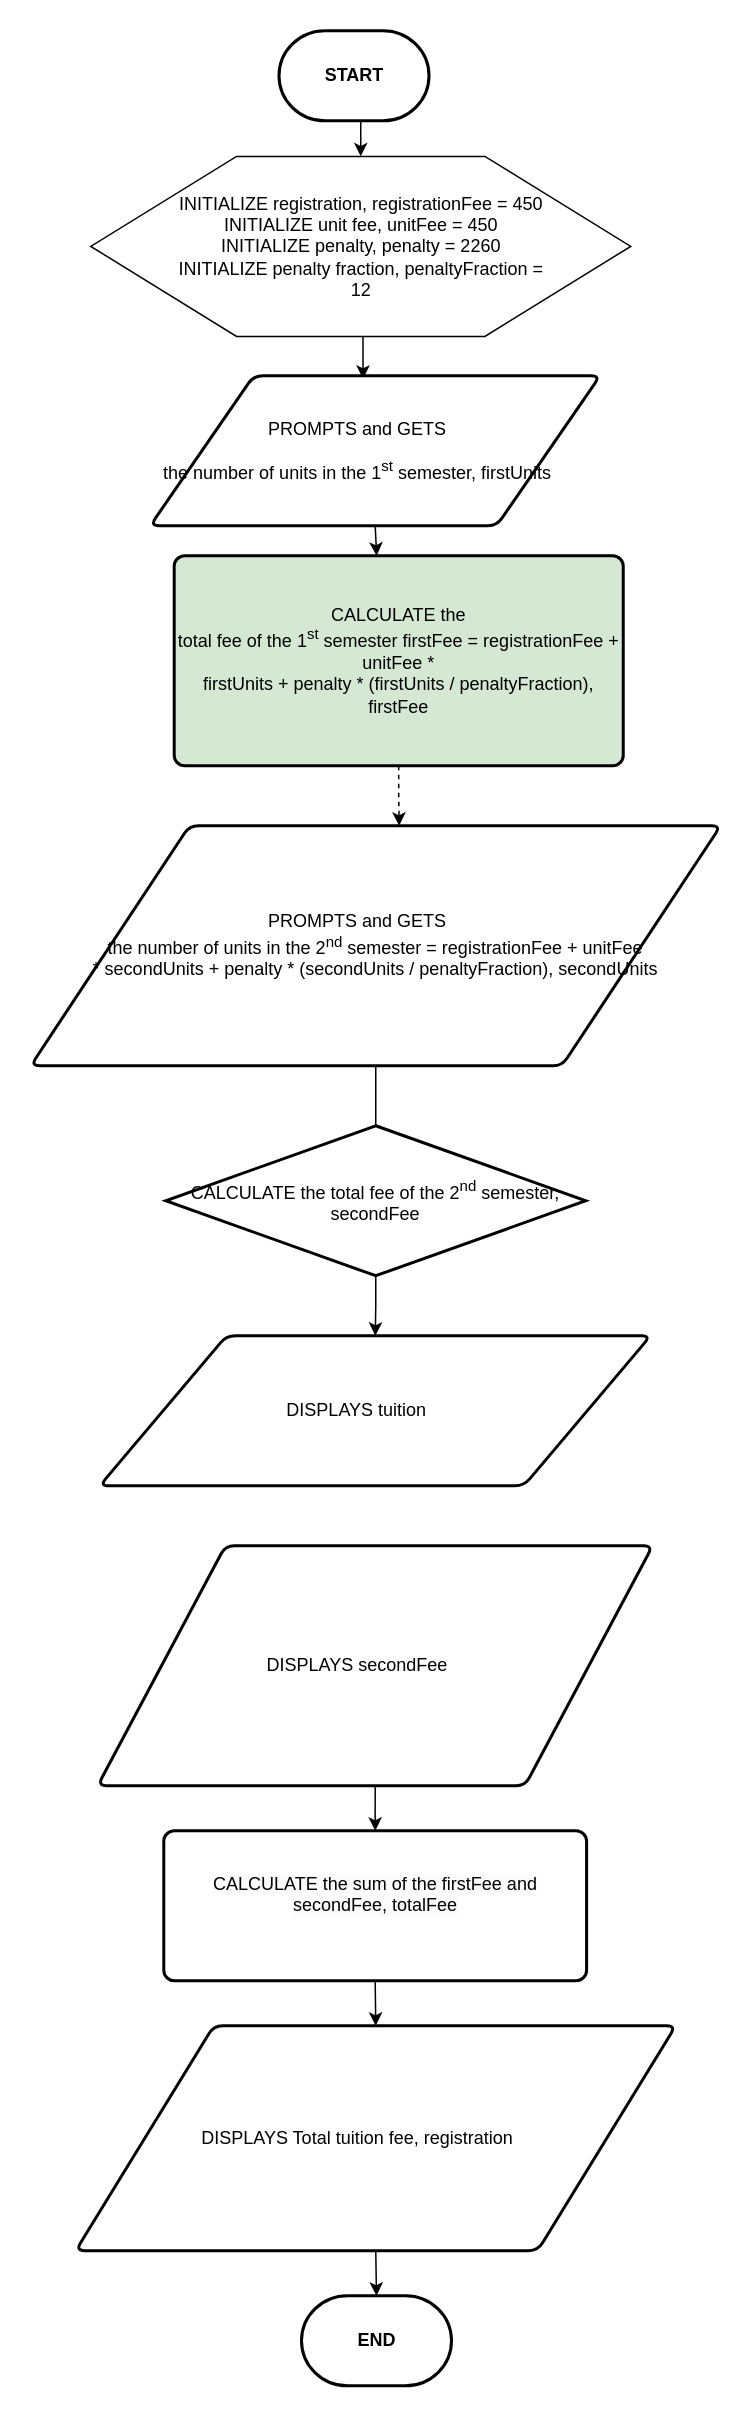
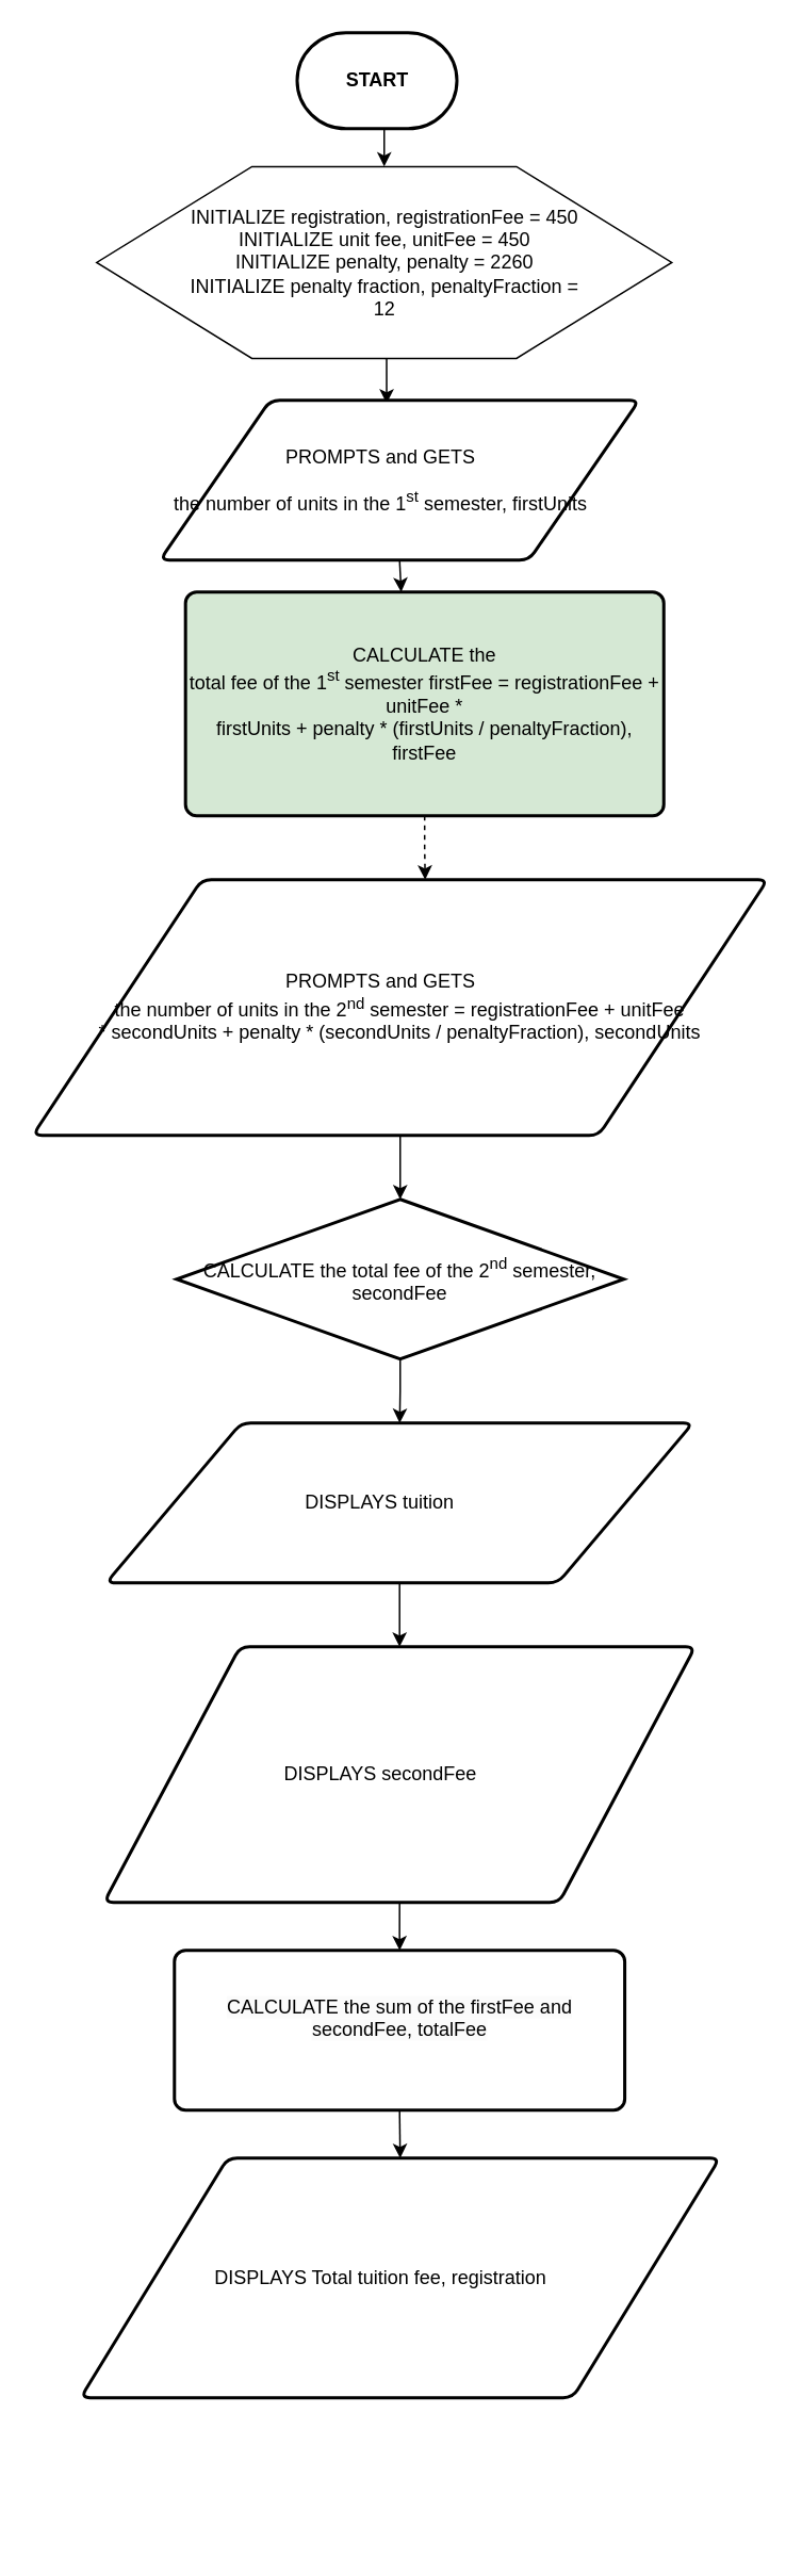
  <mxCell id="0" />
  <mxCell id="1" parent="0" />
  <mxCell id="2" style="edgeStyle=orthogonalEdgeStyle;rounded=0;orthogonalLoop=1;jettySize=auto;html=1;exitX=0.5;exitY=1;exitDx=0;exitDy=0;exitPerimeter=0;entryX=0.5;entryY=0;entryDx=0;entryDy=0;" edge="1" parent="1" source="3" target="6"><mxGeometry relative="1" as="geometry" /></mxCell>
  <mxCell id="3" value="&lt;b&gt;START&lt;/b&gt;" style="strokeWidth=2;html=1;shape=mxgraph.flowchart.terminator;whiteSpace=wrap;" vertex="1" parent="1"><mxGeometry x="185.5" y="20" width="100" height="60" as="geometry" /></mxCell>
- <mxCell id="4" value="&lt;b&gt;END&lt;/b&gt;" style="strokeWidth=2;html=1;shape=mxgraph.flowchart.terminator;whiteSpace=wrap;" vertex="1" parent="1"><mxGeometry x="200.5" y="1530" width="100" height="60" as="geometry" /></mxCell>
  <mxCell id="5" style="edgeStyle=orthogonalEdgeStyle;rounded=0;orthogonalLoop=1;jettySize=auto;html=1;exitX=0.5;exitY=1;exitDx=0;exitDy=0;entryX=0.473;entryY=0.02;entryDx=0;entryDy=0;entryPerimeter=0;" edge="1" parent="1" source="6" target="8"><mxGeometry relative="1" as="geometry" /></mxCell>
  <mxCell id="6" value="" style="verticalLabelPosition=bottom;verticalAlign=top;html=1;shape=hexagon;perimeter=hexagonPerimeter2;arcSize=6;size=0.27;" vertex="1" parent="1"><mxGeometry x="60" y="103.75" width="360" height="120" as="geometry" /></mxCell>
  <mxCell id="7" style="edgeStyle=orthogonalEdgeStyle;rounded=0;orthogonalLoop=1;jettySize=auto;html=1;exitX=0.5;exitY=1;exitDx=0;exitDy=0;entryX=0.5;entryY=0;entryDx=0;entryDy=0;" edge="1" parent="1" source="8"><mxGeometry relative="1" as="geometry"><mxPoint x="250.62" y="370" as="targetPoint" /></mxGeometry></mxCell>
  <mxCell id="8" value="&lt;p style=&quot;text-indent: -0.25in;&quot; class=&quot;MsoListParagraph&quot;&gt;&lt;span style=&quot;font-family: &amp;quot;Arial Narrow&amp;quot;, sans-serif;&quot; lang=&quot;EN-US&quot;&gt;&lt;font style=&quot;font-size: 12px;&quot;&gt;PROMPTS and GETS&lt;/font&gt;&lt;/span&gt;&lt;/p&gt;&lt;p style=&quot;text-indent: -0.25in;&quot; class=&quot;MsoListParagraph&quot;&gt;&lt;span style=&quot;font-family: &amp;quot;Arial Narrow&amp;quot;, sans-serif;&quot; lang=&quot;EN-US&quot;&gt;&lt;font style=&quot;font-size: 12px;&quot;&gt;the number of units in the 1&lt;sup style=&quot;&quot;&gt;st&lt;/sup&gt; semester, firstUnits&lt;/font&gt;&lt;/span&gt;&lt;/p&gt;" style="shape=parallelogram;html=1;strokeWidth=2;perimeter=parallelogramPerimeter;whiteSpace=wrap;rounded=1;arcSize=12;size=0.23;" vertex="1" parent="1"><mxGeometry x="99.63" y="250" width="300" height="100" as="geometry" /></mxCell>
- <mxCell id="9" style="edgeStyle=orthogonalEdgeStyle;rounded=0;orthogonalLoop=1;jettySize=auto;html=1;exitX=0.5;exitY=1;exitDx=0;exitDy=0;endArrow=none;" edge="1" parent="1" source="10" target="21"><mxGeometry relative="1" as="geometry" /></mxCell>
+ <mxCell id="9" style="edgeStyle=orthogonalEdgeStyle;rounded=0;orthogonalLoop=1;jettySize=auto;html=1;exitX=0.5;exitY=1;exitDx=0;exitDy=0;" edge="1" parent="1" source="10" target="21"><mxGeometry relative="1" as="geometry" /></mxCell>
  <mxCell id="10" value="&lt;p style=&quot;text-indent: -0.25in;&quot; class=&quot;MsoListParagraph&quot;&gt;&lt;span style=&quot;font-family: &amp;quot;Arial Narrow&amp;quot;, sans-serif;&quot; lang=&quot;EN-US&quot;&gt;PROMPTS and GETS&lt;br/&gt;the number of units in the 2&lt;sup&gt;nd&lt;/sup&gt; semester = registrationFee + unitFee&lt;br/&gt;* secondUnits + penalty * (secondUnits / penaltyFraction), secondUnits&lt;/span&gt;&lt;/p&gt;" style="shape=parallelogram;html=1;strokeWidth=2;perimeter=parallelogramPerimeter;whiteSpace=wrap;rounded=1;arcSize=12;size=0.23;" vertex="1" parent="1"><mxGeometry x="20" y="550" width="460" height="160" as="geometry" /></mxCell>
+ <mxCell id="11" style="edgeStyle=orthogonalEdgeStyle;rounded=0;orthogonalLoop=1;jettySize=auto;html=1;exitX=0.5;exitY=1;exitDx=0;exitDy=0;entryX=0.5;entryY=0;entryDx=0;entryDy=0;" edge="1" parent="1" source="12" target="14"><mxGeometry relative="1" as="geometry" /></mxCell>
  <mxCell id="12" value="&lt;p style=&quot;text-indent: -0.25in;&quot; class=&quot;MsoListParagraph&quot;&gt;&lt;font face=&quot;Arial Narrow, sans-serif&quot;&gt;DISPLAYS tuition&lt;/font&gt;&lt;/p&gt;" style="shape=parallelogram;html=1;strokeWidth=2;perimeter=parallelogramPerimeter;whiteSpace=wrap;rounded=1;arcSize=12;size=0.23;" vertex="1" parent="1"><mxGeometry x="66" y="890" width="367.25" height="100" as="geometry" /></mxCell>
  <mxCell id="13" style="edgeStyle=orthogonalEdgeStyle;rounded=0;orthogonalLoop=1;jettySize=auto;html=1;exitX=0.5;exitY=1;exitDx=0;exitDy=0;" edge="1" parent="1" source="14" target="19"><mxGeometry relative="1" as="geometry" /></mxCell>
  <mxCell id="14" value="&lt;p style=&quot;text-indent: -0.25in;&quot; class=&quot;MsoListParagraph&quot;&gt;&lt;font face=&quot;Arial Narrow, sans-serif&quot;&gt;DISPLAYS secondFee&lt;/font&gt;&lt;/p&gt;" style="shape=parallelogram;html=1;strokeWidth=2;perimeter=parallelogramPerimeter;whiteSpace=wrap;rounded=1;arcSize=12;size=0.23;" vertex="1" parent="1"><mxGeometry x="64.63" y="1030" width="370" height="160" as="geometry" /></mxCell>
- <mxCell id="15" style="edgeStyle=orthogonalEdgeStyle;rounded=0;orthogonalLoop=1;jettySize=auto;html=1;exitX=0.5;exitY=1;exitDx=0;exitDy=0;entryX=0.5;entryY=0;entryDx=0;entryDy=0;entryPerimeter=0;" edge="1" parent="1" source="16" target="4"><mxGeometry relative="1" as="geometry" /></mxCell>
  <mxCell id="16" value="&lt;p style=&quot;text-indent: -0.25in;&quot; class=&quot;MsoListParagraph&quot;&gt;&lt;font face=&quot;Arial Narrow, sans-serif&quot;&gt;DISPLAYS Total tuition fee, registration&lt;/font&gt;&lt;/p&gt;" style="shape=parallelogram;html=1;strokeWidth=2;perimeter=parallelogramPerimeter;whiteSpace=wrap;rounded=1;arcSize=12;size=0.23;" vertex="1" parent="1"><mxGeometry x="50" y="1350" width="400" height="150" as="geometry" /></mxCell>
  <mxCell id="17" value="INITIALIZE registration, registrationFee = 450&lt;br&gt;INITIALIZE unit fee, unitFee = 450&lt;br&gt;INITIALIZE penalty, penalty = 2260&lt;br&gt;INITIALIZE penalty fraction, penaltyFraction = 12" style="text;html=1;strokeColor=none;fillColor=none;align=center;verticalAlign=middle;whiteSpace=wrap;rounded=0;" vertex="1" parent="1"><mxGeometry x="112.5" y="150" width="255" height="27.5" as="geometry" /></mxCell>
  <mxCell id="18" style="edgeStyle=orthogonalEdgeStyle;rounded=0;orthogonalLoop=1;jettySize=auto;html=1;exitX=0.5;exitY=1;exitDx=0;exitDy=0;entryX=0.5;entryY=0;entryDx=0;entryDy=0;" edge="1" parent="1" source="19" target="16"><mxGeometry relative="1" as="geometry" /></mxCell>
  <mxCell id="19" value="&#10;&lt;span style=&quot;color: rgb(0, 0, 0); font-family: &amp;quot;Arial Narrow&amp;quot;, sans-serif; font-size: 12px; font-style: normal; font-variant-ligatures: normal; font-variant-caps: normal; font-weight: 400; letter-spacing: normal; orphans: 2; text-align: center; text-indent: -24px; text-transform: none; widows: 2; word-spacing: 0px; -webkit-text-stroke-width: 0px; background-color: rgb(251, 251, 251); text-decoration-thickness: initial; text-decoration-style: initial; text-decoration-color: initial; float: none; display: inline !important;&quot;&gt;CALCULATE the sum of the firstFee and secondFee, totalFee&lt;/span&gt;&#10;&#10;" style="rounded=1;whiteSpace=wrap;html=1;absoluteArcSize=1;arcSize=14;strokeWidth=2;" vertex="1" parent="1"><mxGeometry x="108.69" y="1220" width="281.87" height="100" as="geometry" /></mxCell>
  <mxCell id="20" style="edgeStyle=orthogonalEdgeStyle;rounded=0;orthogonalLoop=1;jettySize=auto;html=1;exitX=0.5;exitY=1;exitDx=0;exitDy=0;" edge="1" parent="1" source="21" target="12"><mxGeometry relative="1" as="geometry" /></mxCell>
  <mxCell id="21" value="CALCULATE the total fee of the 2&lt;sup style=&quot;border-color: var(--border-color); font-family: &amp;quot;Arial Narrow&amp;quot;, sans-serif; text-indent: -24px;&quot;&gt;nd&lt;/sup&gt;&lt;span style=&quot;font-family: &amp;quot;Arial Narrow&amp;quot;, sans-serif; text-indent: -24px;&quot;&gt;&amp;nbsp;semester, secondFee&lt;/span&gt;" style="rhombus;whiteSpace=wrap;html=1;absoluteArcSize=1;arcSize=14;strokeWidth=2;" vertex="1" parent="1"><mxGeometry x="110" y="750" width="280" height="100" as="geometry" /></mxCell>
  <mxCell id="22" style="edgeStyle=orthogonalEdgeStyle;rounded=0;orthogonalLoop=1;jettySize=auto;html=1;exitX=0.5;exitY=1;exitDx=0;exitDy=0;entryX=0.534;entryY=0;entryDx=0;entryDy=0;entryPerimeter=0;dashed=1;" edge="1" parent="1" source="23" target="10"><mxGeometry relative="1" as="geometry" /></mxCell>
  <mxCell id="23" value="CALCULATE the&lt;br style=&quot;border-color: var(--border-color); font-family: &amp;quot;Arial Narrow&amp;quot;, sans-serif; text-indent: -24px;&quot;&gt;&lt;span style=&quot;font-family: &amp;quot;Arial Narrow&amp;quot;, sans-serif; text-indent: -24px;&quot;&gt;total fee of the 1&lt;/span&gt;&lt;sup style=&quot;border-color: var(--border-color); font-family: &amp;quot;Arial Narrow&amp;quot;, sans-serif; text-indent: -24px;&quot;&gt;st&lt;/sup&gt;&lt;span style=&quot;font-family: &amp;quot;Arial Narrow&amp;quot;, sans-serif; text-indent: -24px;&quot;&gt;&amp;nbsp;semester firstFee = registrationFee + unitFee *&lt;/span&gt;&lt;br style=&quot;border-color: var(--border-color); font-family: &amp;quot;Arial Narrow&amp;quot;, sans-serif; text-indent: -24px;&quot;&gt;&lt;span style=&quot;font-family: &amp;quot;Arial Narrow&amp;quot;, sans-serif; text-indent: -24px;&quot;&gt;firstUnits + penalty * (firstUnits / penaltyFraction), firstFee&lt;/span&gt;" style="rounded=1;whiteSpace=wrap;html=1;absoluteArcSize=1;arcSize=14;strokeWidth=2;fillColor=#d5e8d4;" vertex="1" parent="1"><mxGeometry x="115.63" y="370" width="299.37" height="140" as="geometry" /></mxCell>
